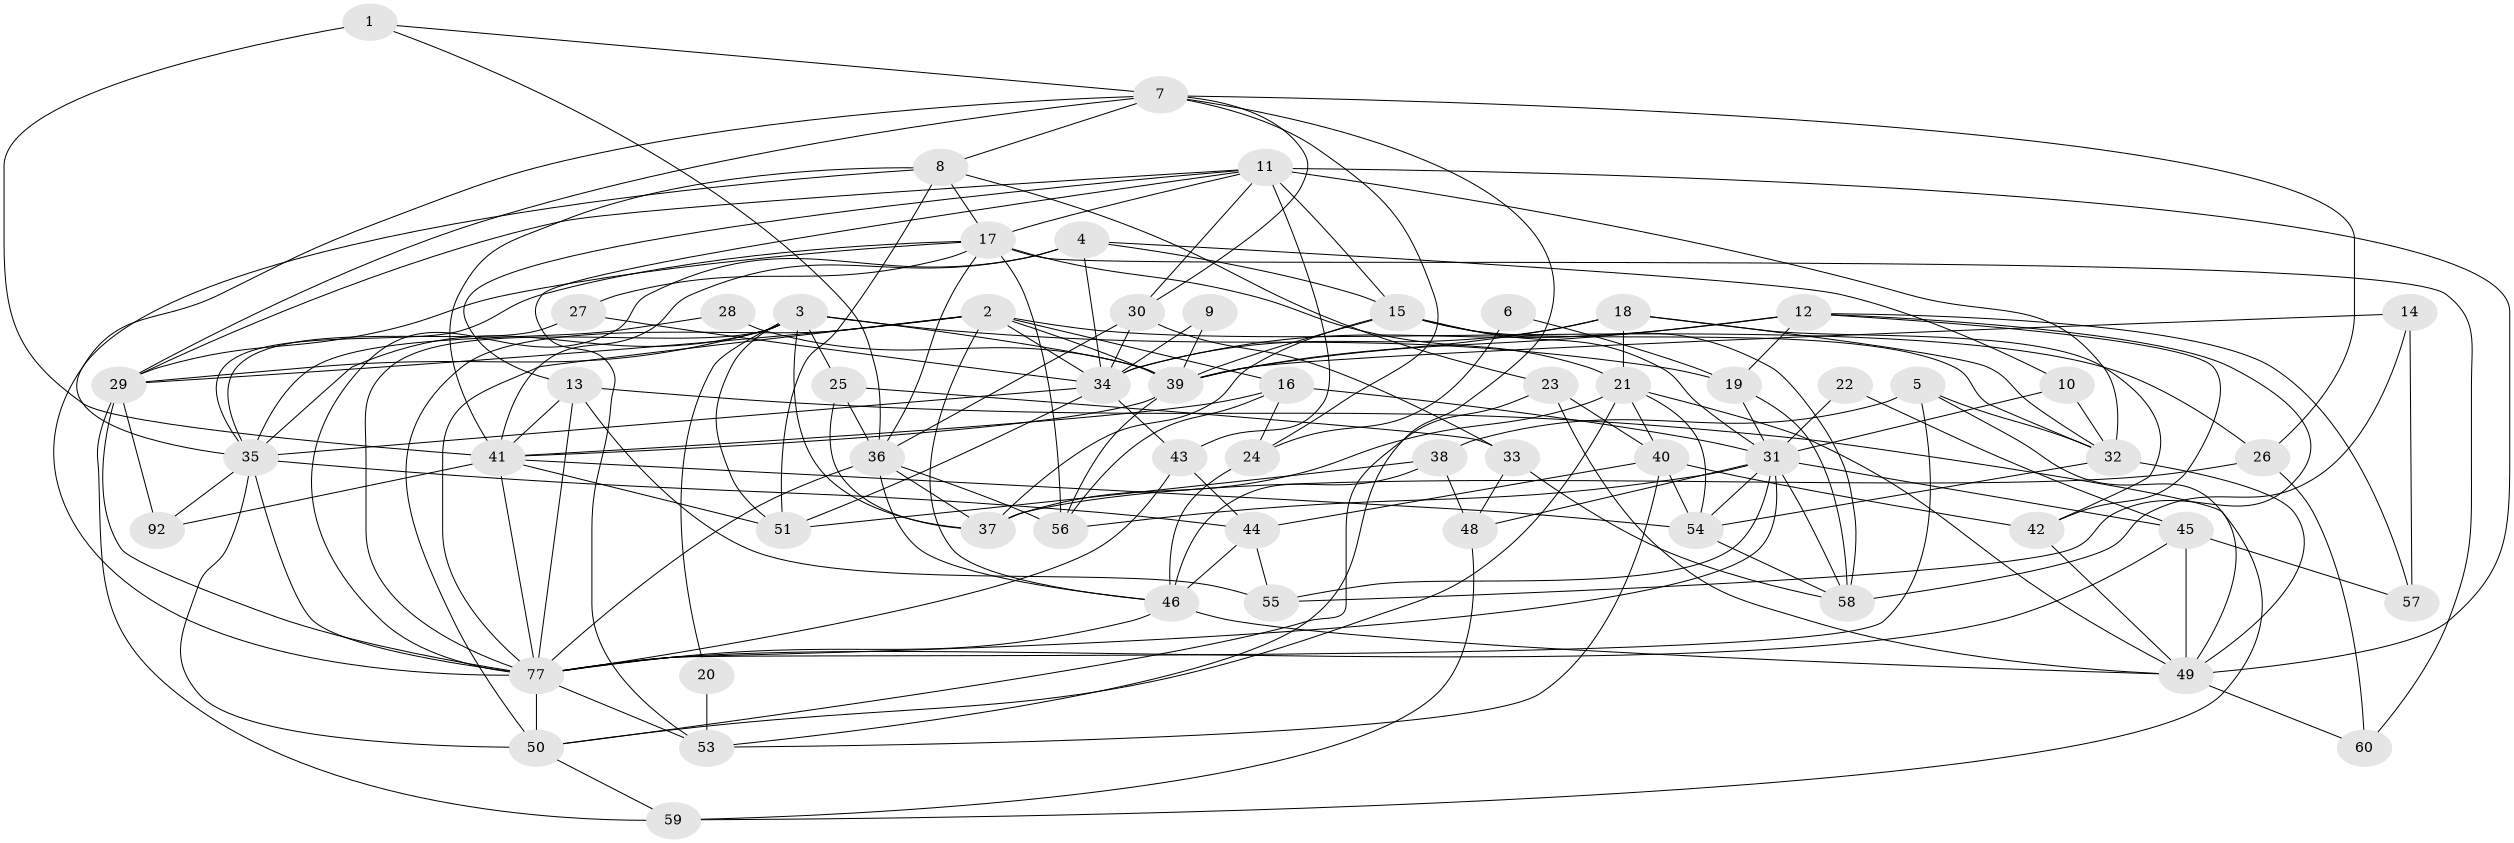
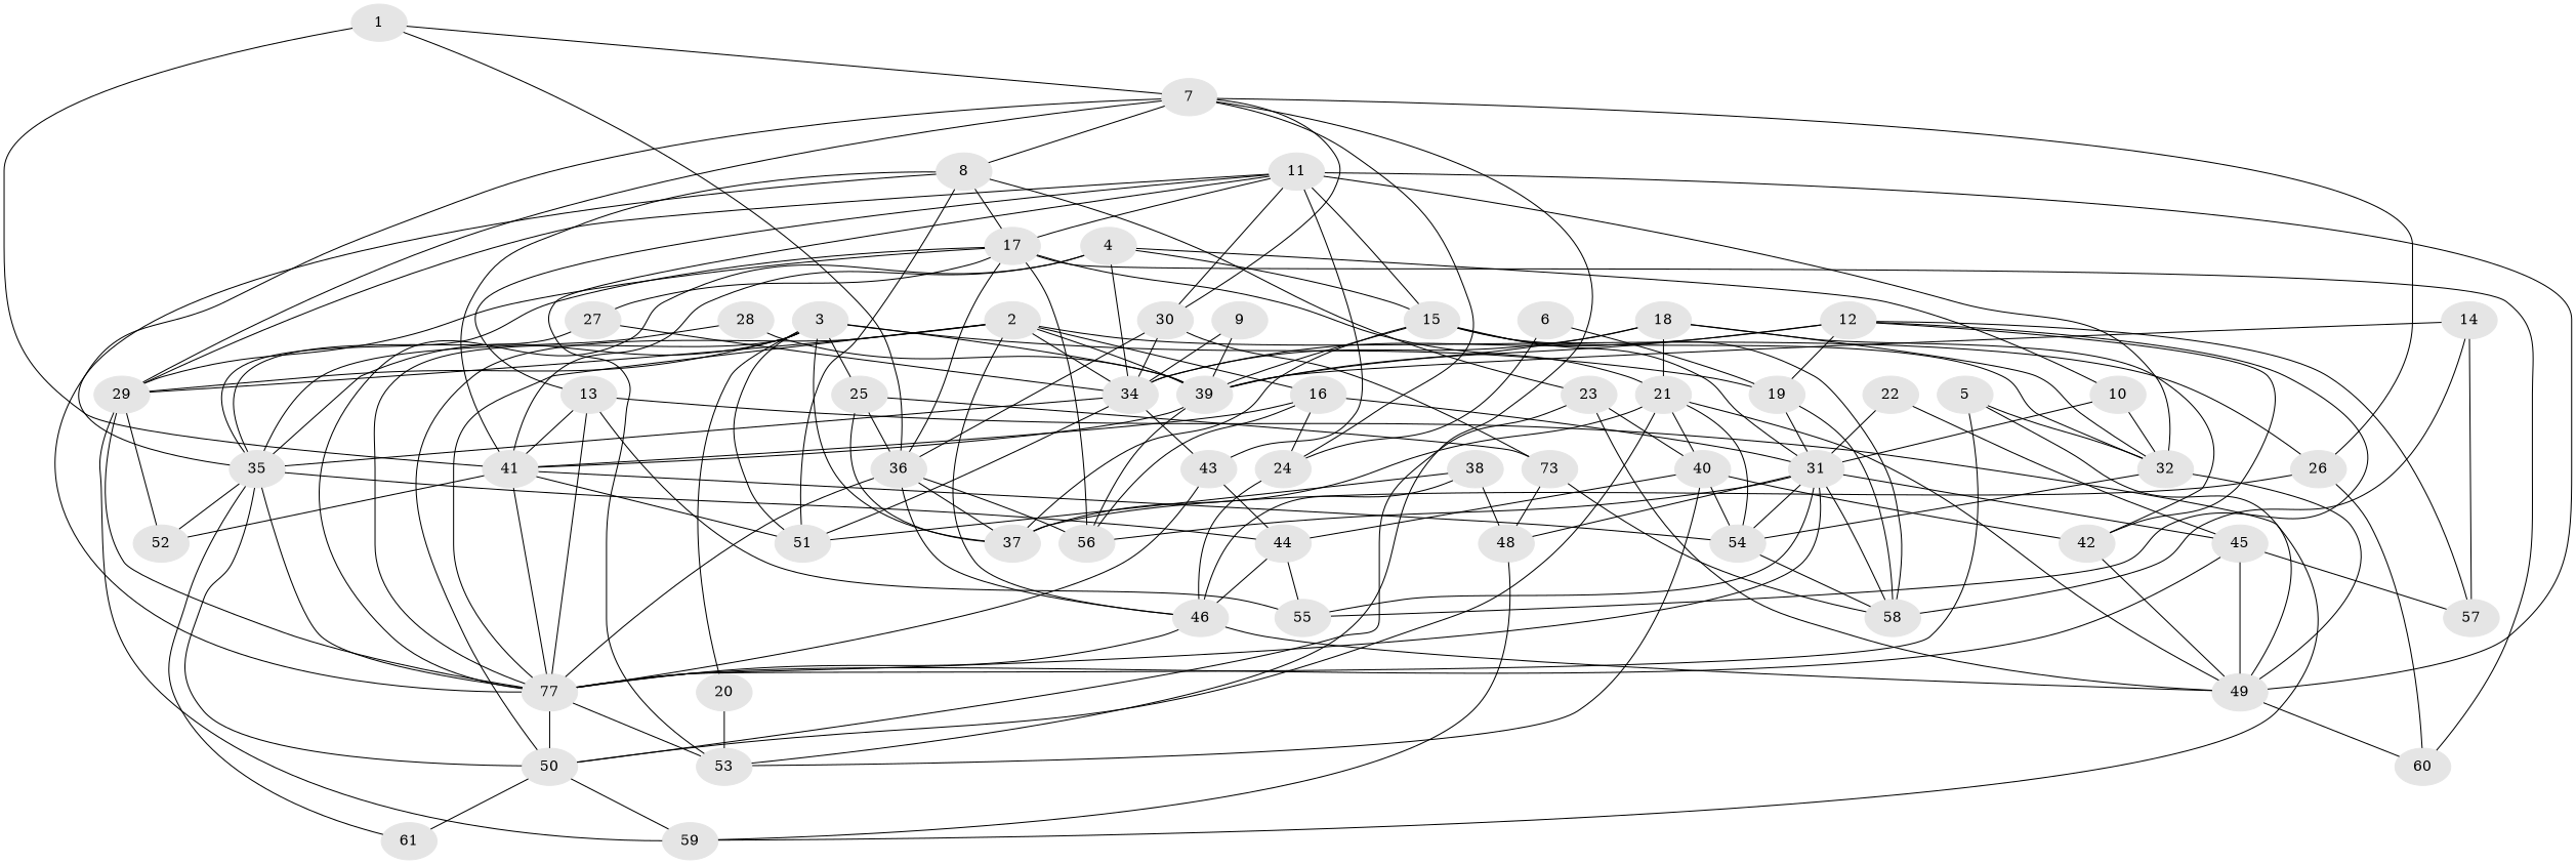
  graph {
    node [color=gray90 style=filled]
    edge [weight=1.0]
    1
    7
    36
    41
    26
    29
    35
    24
    8
    30
    53
    46
    n13 [label=77]
    37
    56
    51
    54
-   52 [label=92]
+   52
    2
    16
    34
    39
    50
    31
    60
    59
    43
    49
+   61
    3
    19
    20
    25
    58
-   33
+   33 [label=73]
    44
    4
    10
    15
    32
    5
    38
    48
    6
    17
    23
    21
    27
    40
    9
    55
    45
    11
    13
    12
    42
    57
    14
    18
    22
    28
    1 -- 7
    1 -- 36
    1 -- 41
    7 -- 26
    7 -- 29
    7 -- 35
    7 -- 24
    7 -- 8
    7 -- 30
    7 -- 53
    36 -- 46
    36 -- n13
    36 -- 37
    36 -- 56
    41 -- n13
    41 -- 51
    41 -- 54
    41 -- 52
    26 -- 37
    26 -- 60
    29 -- n13
    29 -- 52
    29 -- 59
    35 -- n13
    35 -- 52
    35 -- 50
+   35 -- 61
    35 -- 44
    24 -- 46
    8 -- 41
    8 -- n13
    8 -- 51
    8 -- 17
    8 -- 23
    30 -- 36
    30 -- 34
    30 -- 33
    46 -- n13
    46 -- 49
    n13 -- 53
    n13 -- 50
    54 -- 58
    2 -- 26
    2 -- 29
    2 -- 46
    2 -- n13
    2 -- 16
    2 -- 34
    2 -- 39
    2 -- 50
    16 -- 41
    16 -- 24
    16 -- 56
    16 -- 31
    34 -- 35
    34 -- 51
    34 -- 43
    39 -- 41
    39 -- 56
    50 -- 59
+   50 -- 61
    31 -- n13
    31 -- 56
    31 -- 54 [weight=2.0]
    31 -- 58
    31 -- 48
    31 -- 55
    31 -- 45
    43 -- n13
    43 -- 44
    49 -- 60
    3 -- 29
    3 -- 35
    3 -- n13
    3 -- 37
    3 -- 51
    3 -- 39
    3 -- 19
    3 -- 20
    3 -- 25
    19 -- 31
    19 -- 58
    20 -- 53
    25 -- 36
    25 -- 37
    25 -- 33
    33 -- 58
    33 -- 48
    44 -- 46
    44 -- 55
    4 -- 41
    4 -- n13
    4 -- 34
    4 -- 10
    4 -- 15
    10 -- 31 [weight=2.0]
    10 -- 32
    15 -- 37
    15 -- 39
    15 -- 31
    15 -- 58
    15 -- 32
    32 -- 54
    32 -- 49
    5 -- n13
    5 -- 49
    5 -- 32
-   5 -- 38
    38 -- 46
    38 -- 51
    38 -- 48
    48 -- 59
    6 -- 24
    6 -- 19
    17 -- 36
    17 -- 29
    17 -- 35
    17 -- 56
    17 -- 60
    17 -- 21
    17 -- 27
    23 -- 50
    23 -- 49
    23 -- 40
    21 -- 37
    21 -- 54
    21 -- 50
    21 -- 49
    21 -- 40
    27 -- 35
    27 -- 34
    40 -- 53
    40 -- 54
    40 -- 44
    40 -- 42
    9 -- 34
    9 -- 39
    45 -- n13
    45 -- 49
    45 -- 57
    11 -- 29
    11 -- 30
    11 -- 53
    11 -- 43
    11 -- 49
    11 -- 15
    11 -- 32
    11 -- 17
    11 -- 13
    13 -- 41
    13 -- n13
    13 -- 59
    13 -- 55
    12 -- 34
    12 -- 39
    12 -- 19
    12 -- 55
    12 -- 42
    12 -- 57
    42 -- 49
    14 -- 39
    14 -- 58
    14 -- 57
    18 -- 34
    18 -- 39
    18 -- 32
    18 -- 21
    18 -- 42
    22 -- 31
    22 -- 45
    28 -- 35
    28 -- 39
  }
